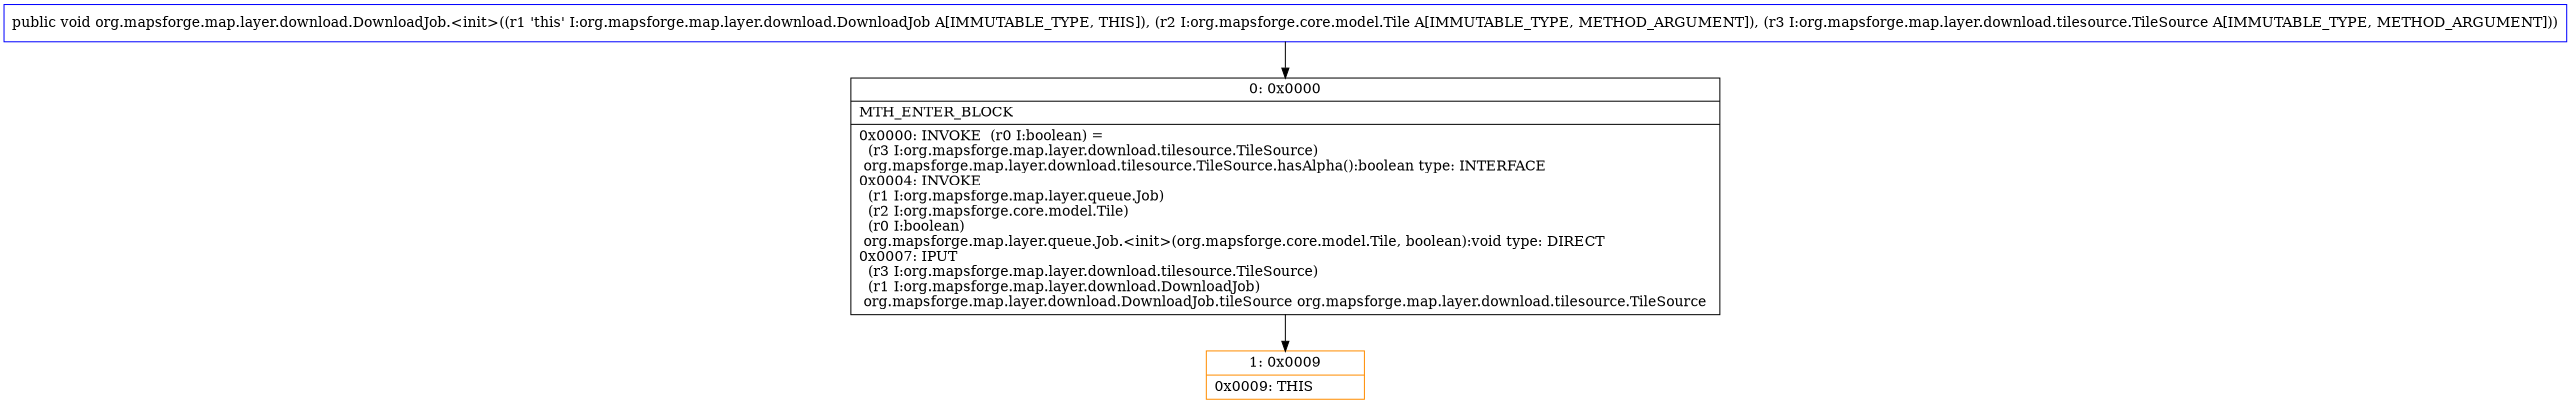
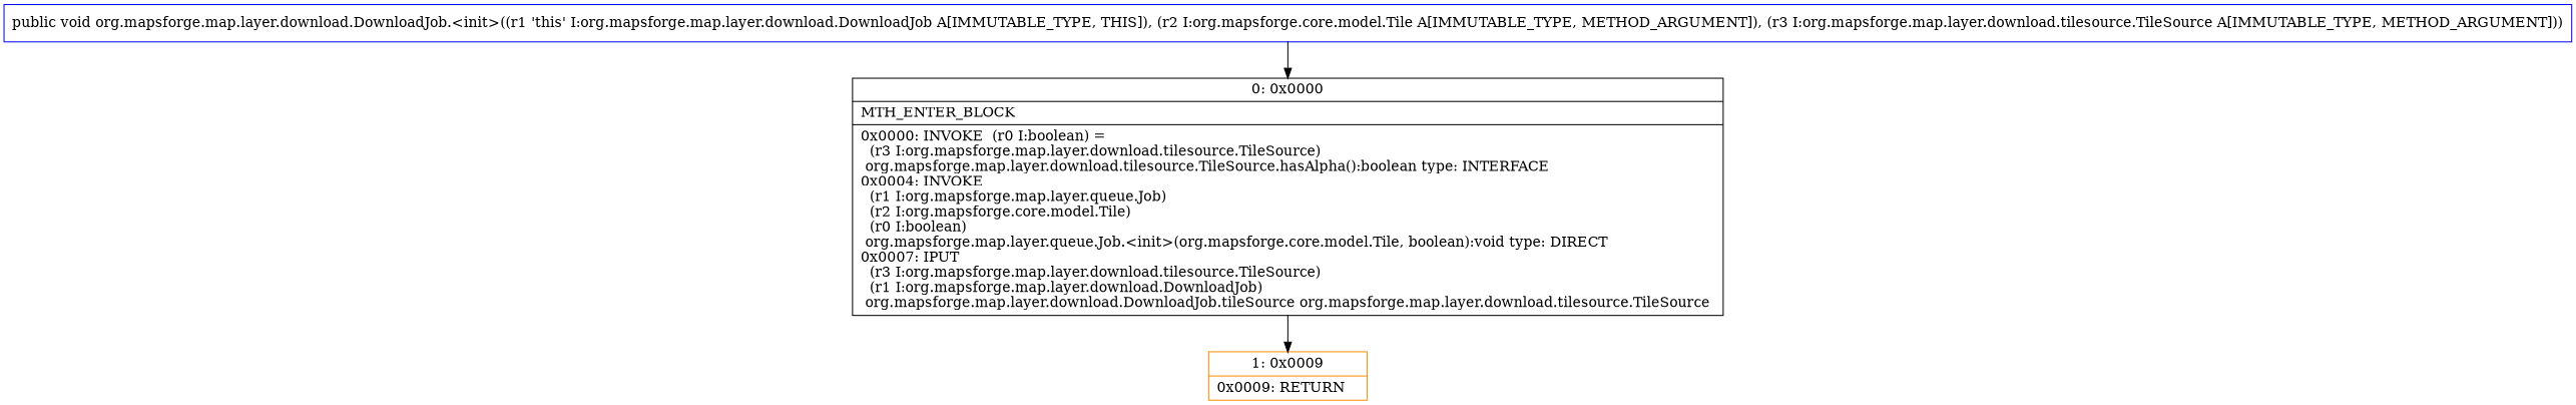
  digraph {
    node [shape=record]
    n1 [label="{0\:\ 0x0000|MTH_ENTER_BLOCK\l|0x0000: INVOKE  (r0 I:boolean) = \l  (r3 I:org.mapsforge.map.layer.download.tilesource.TileSource)\l org.mapsforge.map.layer.download.tilesource.TileSource.hasAlpha():boolean type: INTERFACE \l0x0004: INVOKE  \l  (r1 I:org.mapsforge.map.layer.queue.Job)\l  (r2 I:org.mapsforge.core.model.Tile)\l  (r0 I:boolean)\l org.mapsforge.map.layer.queue.Job.\<init\>(org.mapsforge.core.model.Tile, boolean):void type: DIRECT \l0x0007: IPUT  \l  (r3 I:org.mapsforge.map.layer.download.tilesource.TileSource)\l  (r1 I:org.mapsforge.map.layer.download.DownloadJob)\l org.mapsforge.map.layer.download.DownloadJob.tileSource org.mapsforge.map.layer.download.tilesource.TileSource \l}" color=black]
-   n2 [label="{1\:\ 0x0009|0x0009: THIS   \l}" color=darkorange]
+   n2 [label="{1\:\ 0x0009|0x0009: RETURN   \l}" color=darkorange]
    n3 [label="{public void org.mapsforge.map.layer.download.DownloadJob.\<init\>((r1 'this' I:org.mapsforge.map.layer.download.DownloadJob A[IMMUTABLE_TYPE, THIS]), (r2 I:org.mapsforge.core.model.Tile A[IMMUTABLE_TYPE, METHOD_ARGUMENT]), (r3 I:org.mapsforge.map.layer.download.tilesource.TileSource A[IMMUTABLE_TYPE, METHOD_ARGUMENT])) }" color=blue]
    n1 -> n2
    n3 -> n1
  }
